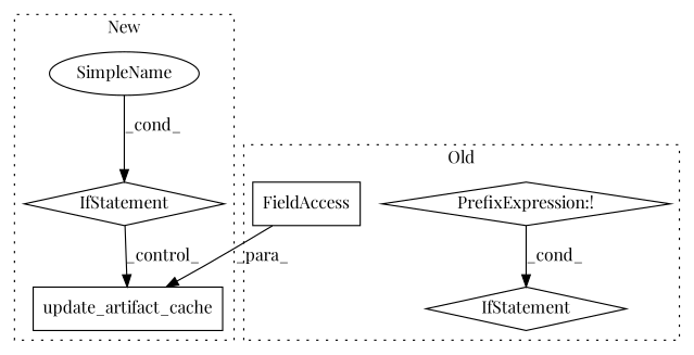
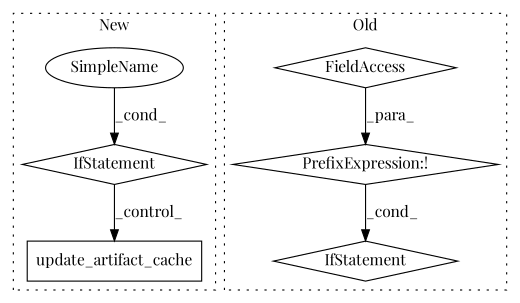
  digraph {
    fontname="Playfair Display"
    node [a=25 fontname="Playfair Display" l="4,2" shape=diamond]
    edge [fontname="Playfair Display"]
    n1 [a=32 l="22,1" label=update_artifact_cache s="8838,8877" shape=box]
    n2 [label=IfStatement s="8749,8821"]
    n3 [a=42 label=SimpleName shape=ellipse l=""]
    n4 [label=IfStatement s="6895,6923"]
    n5 [a=38 l=1 label="PrefixExpression:!" s=6899]
-   n6 [a=22 l=23 label=FieldAccess s=6900 shape=box]
+   n6 [a=22 l=23 label=FieldAccess s=6900]
    subgraph cluster_1 {
      label=New
      style=dotted
      n1
      n2
      n3
    }
    subgraph cluster_2 {
      label=Old
      style=dotted
      n4
      n5
      n6
    }
    n2 -> n1 [label=_control_]
    n3 -> n2 [label=_cond_]
    n5 -> n4 [label=_cond_]
-   n6 -> n1 [label=_para_]
+   n6 -> n5 [label=_para_]
  }
